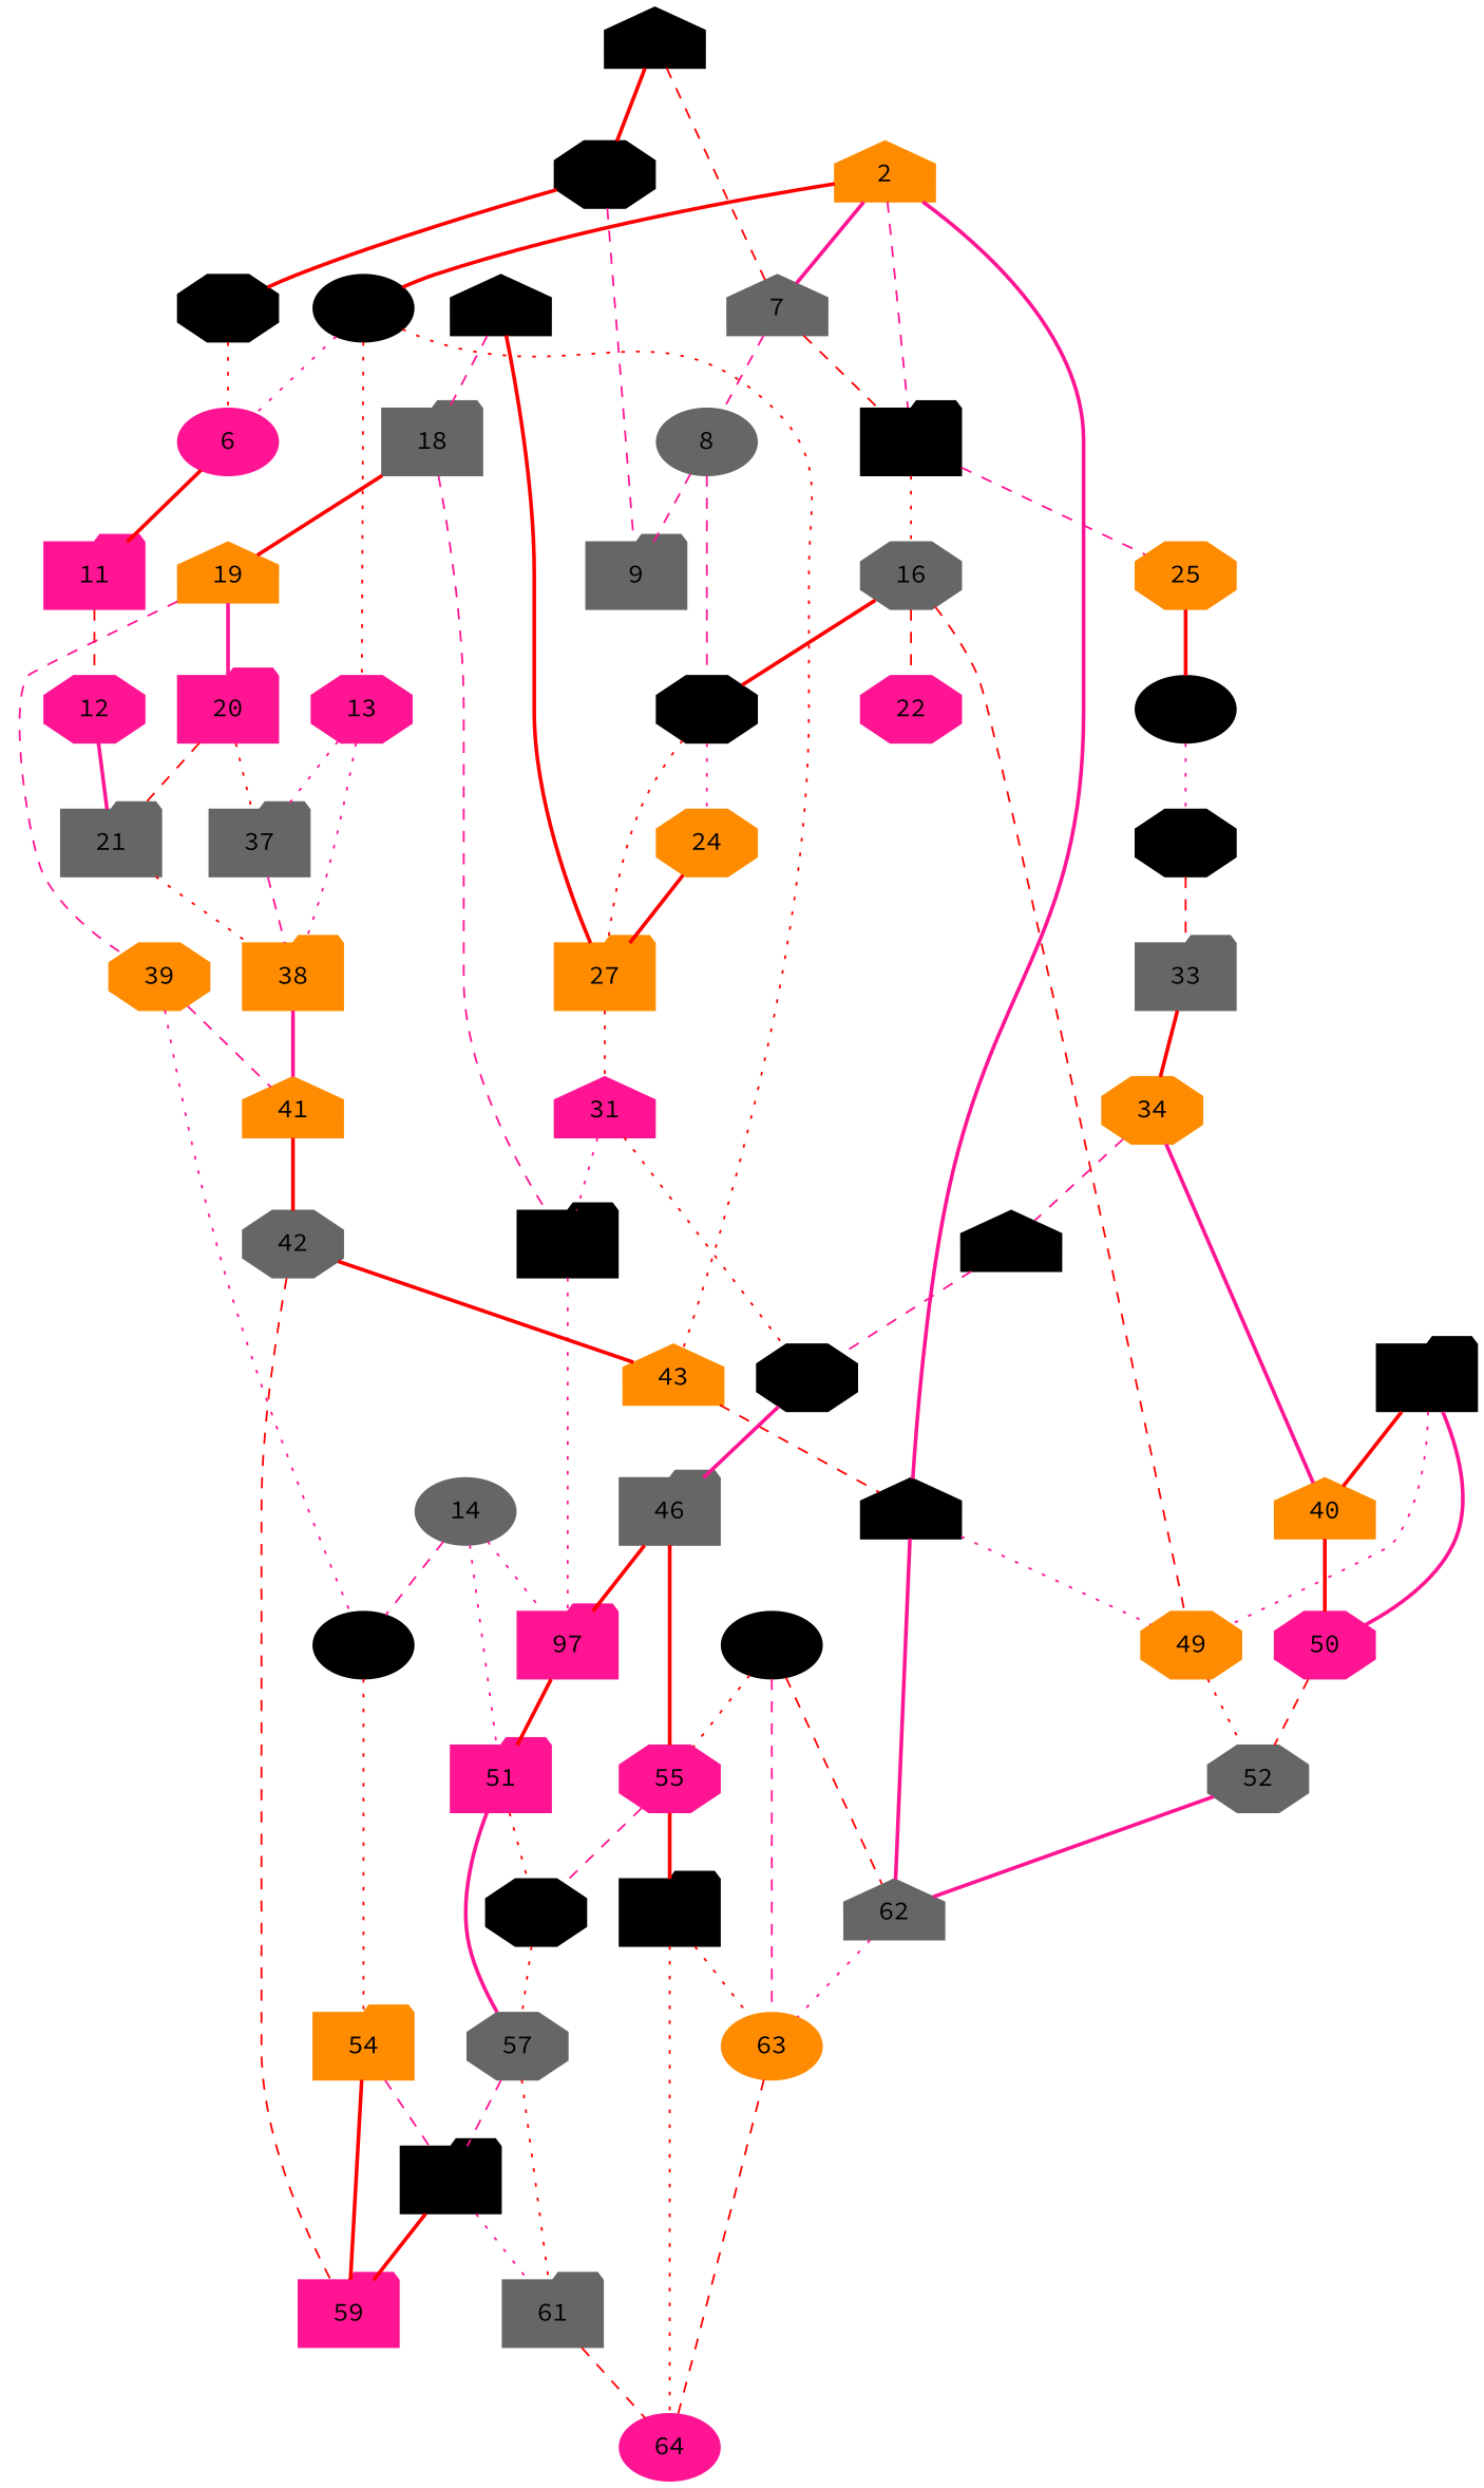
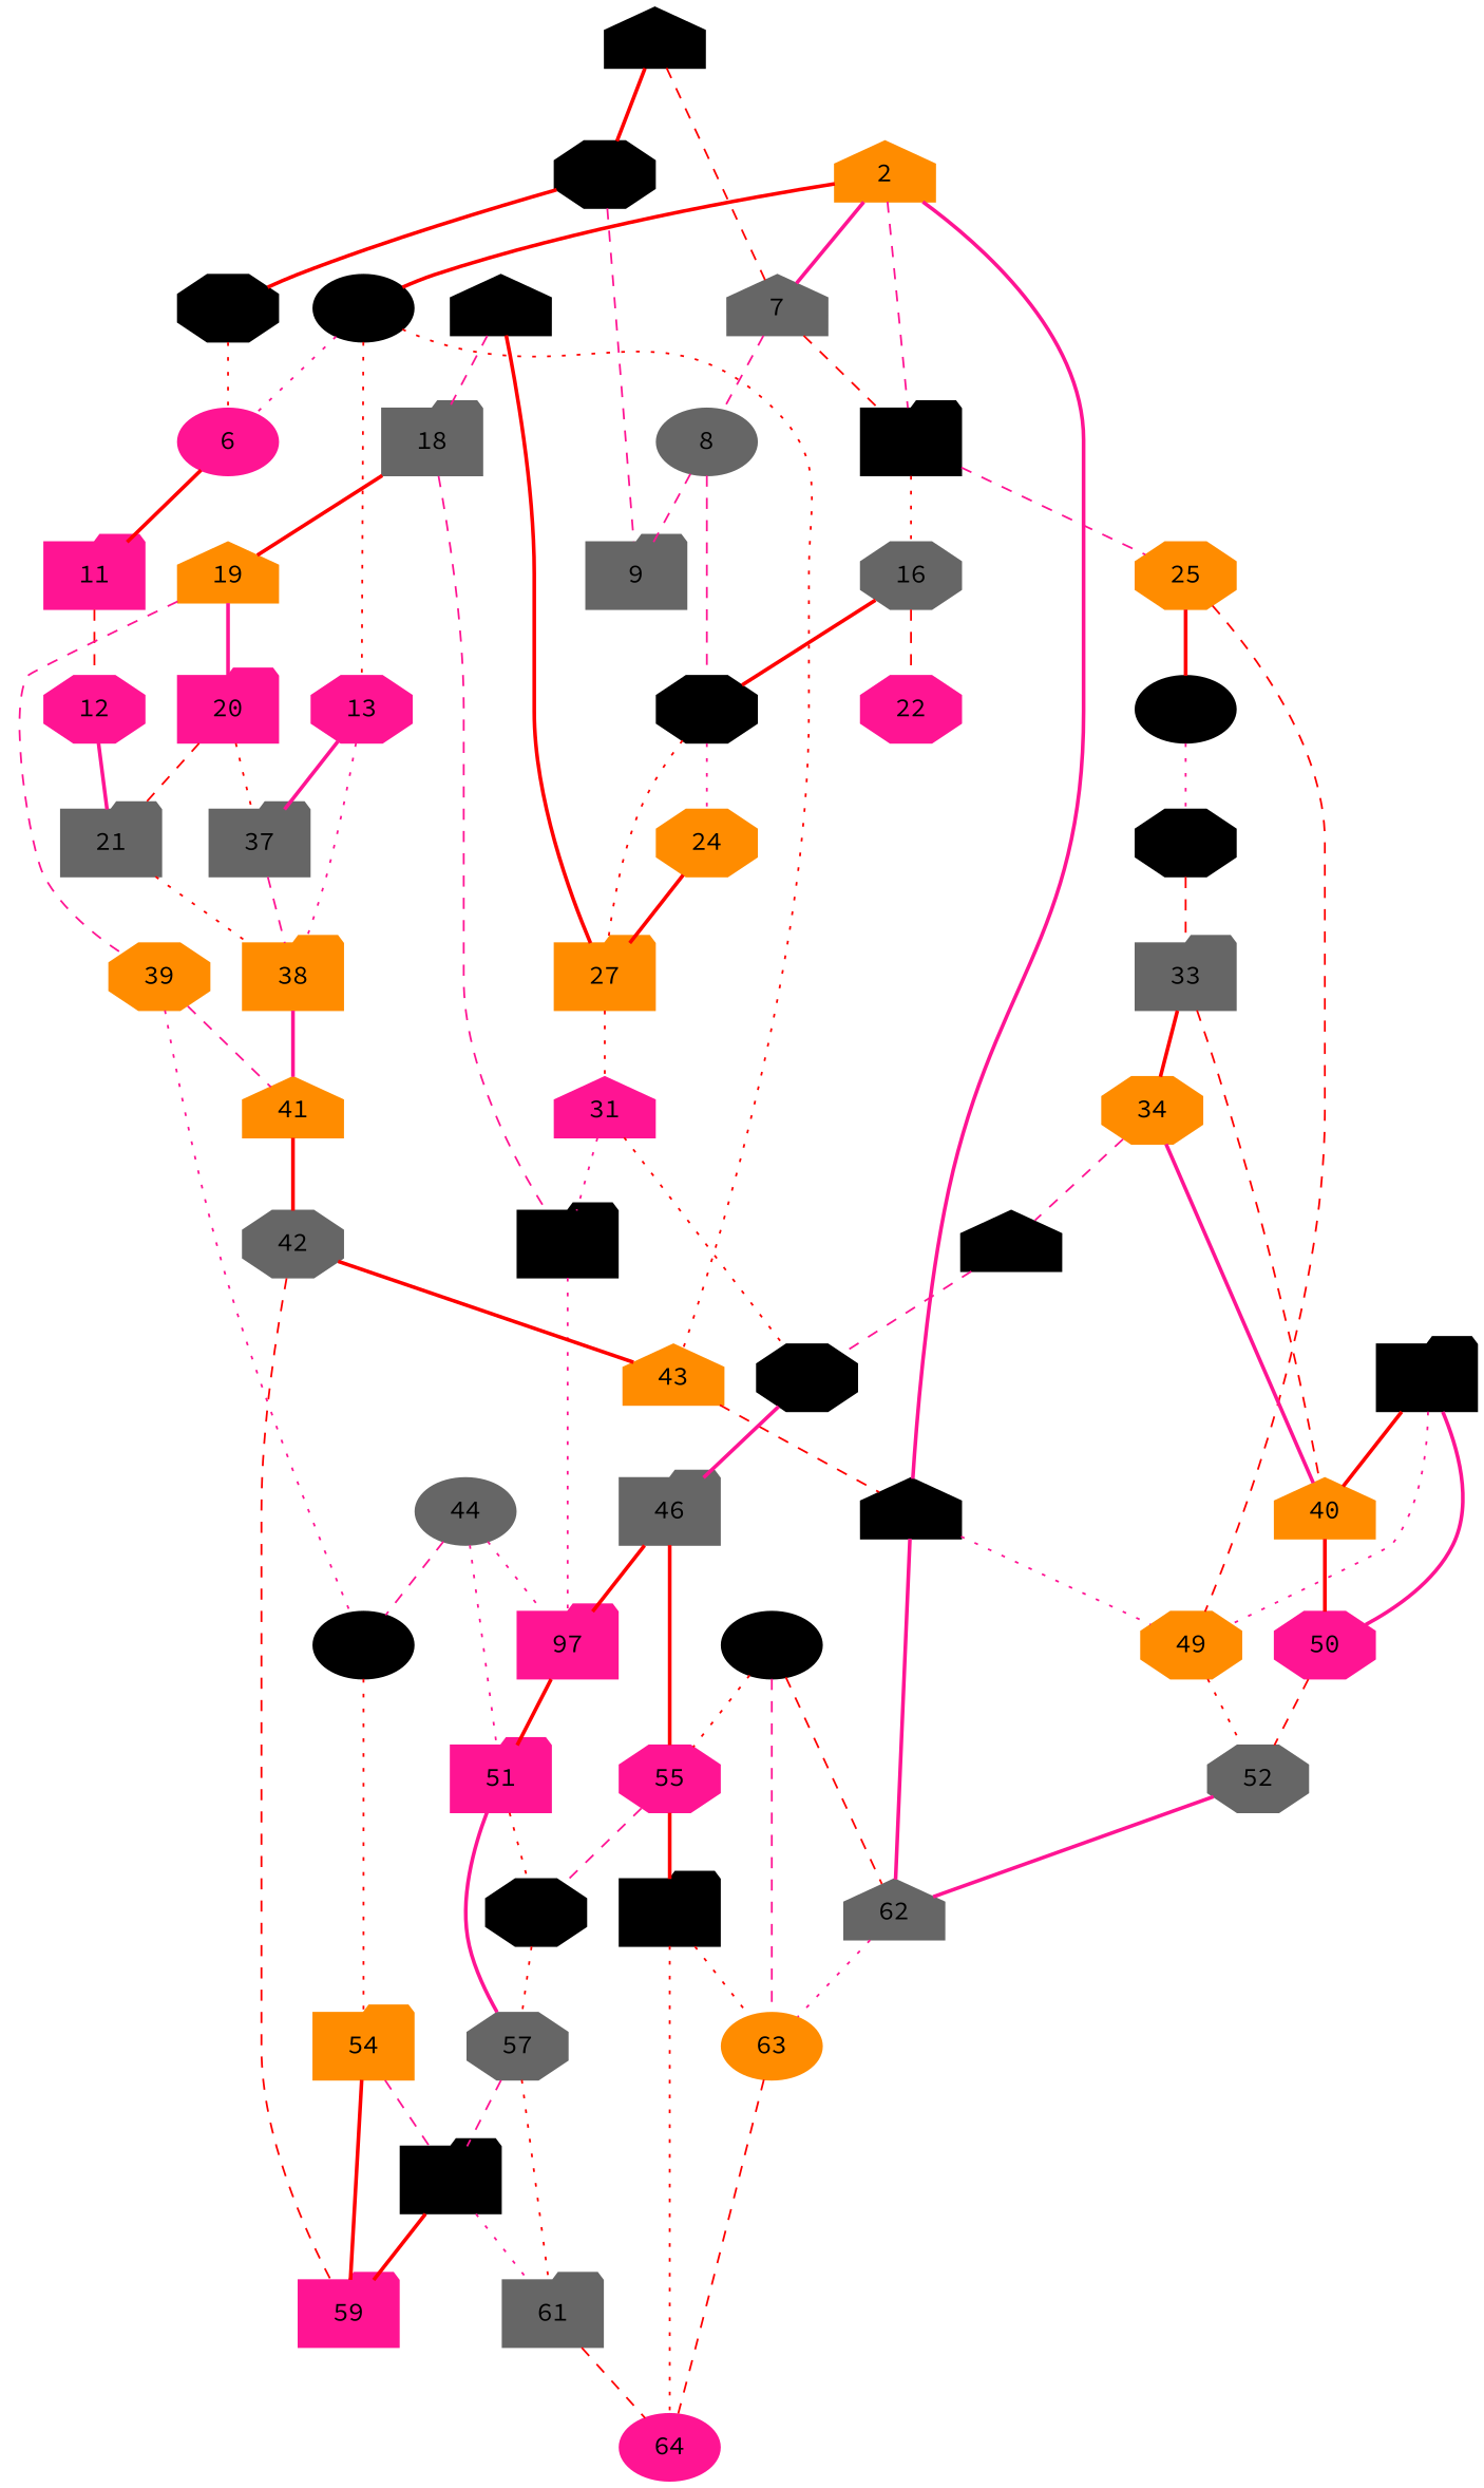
  graph {
    fontname="Source Code Pro"
    node [color=black fontname="Source Code Pro" shape=octagon style=filled]
    edge [color=red fontname="Source Code Pro" style=bold weight=1.0]
    1 [shape=house]
    4
    7 [color=gray40 shape=house]
    5
    9 [color=gray40 shape=folder]
    10 [shape=folder]
    8 [color=gray40 shape=ellipse]
    2 [color=darkorange shape=house]
    3 [shape=ellipse]
    48 [shape=house]
    6 [color=deeppink shape=ellipse]
    13 [color=deeppink]
    43 [color=darkorange shape=house]
    16 [color=gray40]
    25 [color=darkorange]
    49 [color=darkorange]
    62 [color=gray40 shape=house]
    11 [color=deeppink shape=folder]
    37 [color=gray40 shape=folder]
    38 [color=darkorange shape=folder]
    12 [color=deeppink]
    17
    27 [color=darkorange shape=folder]
    24 [color=darkorange]
    22 [color=deeppink]
    26 [shape=ellipse]
    21 [color=gray40 shape=folder]
    41 [color=darkorange shape=house]
    15 [shape=house]
    18 [color=gray40 shape=folder]
    19 [color=darkorange shape=house]
    32 [shape=folder]
    31 [color=deeppink shape=house]
    20 [color=deeppink shape=folder]
    39 [color=darkorange]
    n36 [color=deeppink label=97 shape=folder]
    45 [shape=ellipse]
    35 [shape=house]
    36
    29
    52 [color=gray40]
    33 [color=gray40 shape=folder]
    40 [color=darkorange shape=house]
    34 [color=darkorange]
    30 [shape=folder]
    50 [color=deeppink]
    46 [color=gray40 shape=folder]
    51 [color=deeppink shape=folder]
    55 [color=deeppink]
    42 [color=gray40]
    54 [color=darkorange shape=folder]
    59 [color=deeppink shape=folder]
-   44 [color=gray40 shape=ellipse label=14]
+   44 [color=gray40 shape=ellipse]
    56
    57 [color=gray40]
    58 [shape=folder]
    60 [shape=folder]
    63 [color=darkorange shape=ellipse]
    61 [color=gray40 shape=folder]
    53 [shape=ellipse]
    64 [color=deeppink shape=ellipse]
    1 -- 4
    1 -- 7 [style=dashed]
    4 -- 5
    4 -- 9 [color=deeppink style=dashed]
    7 -- 10 [style=dashed]
    7 -- 8 [color=deeppink style=dashed]
    5 -- 6 [style=dotted weight=2.0]
    10 -- 16 [style=dotted]
    10 -- 25 [color=deeppink style=dashed]
    8 -- 9 [color=deeppink style=dashed]
    8 -- 17 [color=deeppink style=dashed]
    2 -- 7 [color=deeppink]
    2 -- 10 [color=deeppink style=dashed]
    2 -- 3
    2 -- 48 [color=deeppink]
    3 -- 6 [color=deeppink style=dotted]
    3 -- 13 [style=dotted]
    3 -- 43 [style=dotted]
    48 -- 49 [color=deeppink style=dotted]
    48 -- 62 [color=deeppink]
    6 -- 11
-   13 -- 37 [color=deeppink style=dotted]
+   13 -- 37 [color=deeppink]
    13 -- 38 [color=deeppink style=dotted]
    43 -- 48 [style=dashed]
    16 -- 17
    16 -- 22 [style=dashed]
-   16 -- 49 [style=dashed]
+   25 -- 49 [style=dashed]
    25 -- 26
    49 -- 52 [style=dotted]
    62 -- 63 [color=deeppink style=dotted]
    11 -- 12 [style=dashed]
    37 -- 38 [color=deeppink style=dashed]
    38 -- 41 [color=deeppink weight=2.0]
    12 -- 21 [color=deeppink weight=2.0]
    17 -- 27 [style=dotted]
    17 -- 24 [color=deeppink style=dotted]
    27 -- 31 [style=dotted]
    24 -- 27
    26 -- 29 [color=deeppink style=dotted]
    21 -- 38 [style=dotted]
    41 -- 42
    15 -- 27
    15 -- 18 [color=deeppink style=dashed]
    18 -- 19
    18 -- 32 [color=deeppink style=dashed]
    19 -- 20 [color=deeppink]
    19 -- 39 [color=deeppink style=dashed]
    32 -- n36 [color=deeppink style=dotted]
    31 -- 32 [color=deeppink style=dotted]
    31 -- 36 [style=dotted]
    20 -- 37 [style=dotted]
    20 -- 21 [style=dashed]
    39 -- 41 [color=deeppink style=dashed]
    39 -- 45 [color=deeppink style=dotted]
    n36 -- 51
    45 -- 54 [style=dotted]
    35 -- 36 [color=deeppink style=dashed]
    36 -- 46 [color=deeppink]
    29 -- 33 [style=dashed weight=2.0]
    52 -- 62 [color=deeppink]
+   33 -- 40 [style=dashed]
    33 -- 34
    40 -- 50
    34 -- 35 [color=deeppink style=dashed]
    34 -- 40 [color=deeppink]
    30 -- 49 [color=deeppink style=dotted]
    30 -- 40
    30 -- 50 [color=deeppink]
    50 -- 52 [style=dashed weight=2.0]
    46 -- n36
    46 -- 55
    51 -- 56 [style=dotted]
    51 -- 57 [color=deeppink]
    55 -- 56 [color=deeppink style=dashed]
    55 -- 60
    42 -- 43
    42 -- 59 [style=dashed]
    54 -- 59
    54 -- 58 [color=deeppink style=dashed]
    44 -- n36 [color=deeppink style=dotted]
    44 -- 45 [color=deeppink style=dashed]
    44 -- 51 [color=deeppink style=dotted]
    56 -- 57 [style=dotted]
    57 -- 58 [color=deeppink style=dashed]
    57 -- 61 [style=dotted]
    58 -- 59
    58 -- 61 [color=deeppink style=dotted]
    60 -- 63 [style=dotted]
    60 -- 64 [style=dotted]
    63 -- 64 [style=dashed]
    61 -- 64 [style=dashed]
    53 -- 62 [style=dashed]
    53 -- 55 [style=dotted]
    53 -- 63 [color=deeppink style=dashed]
  }
